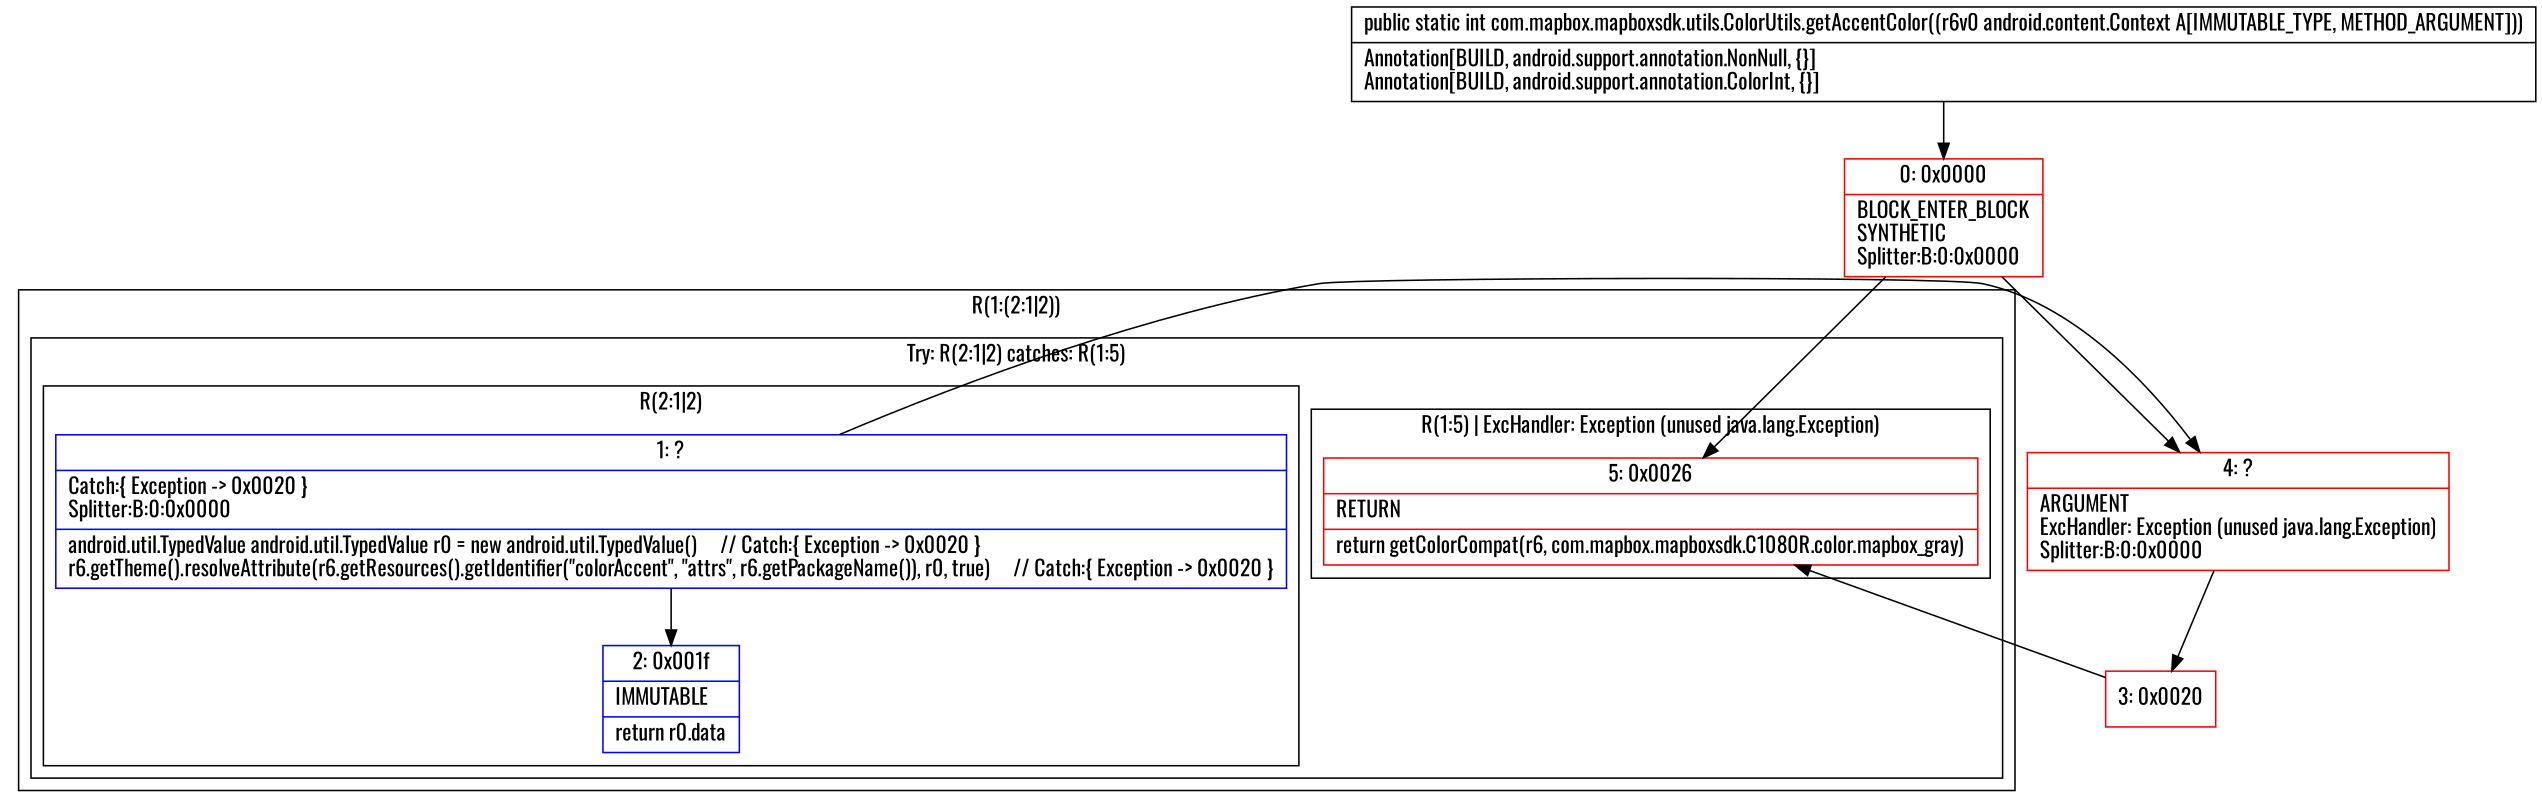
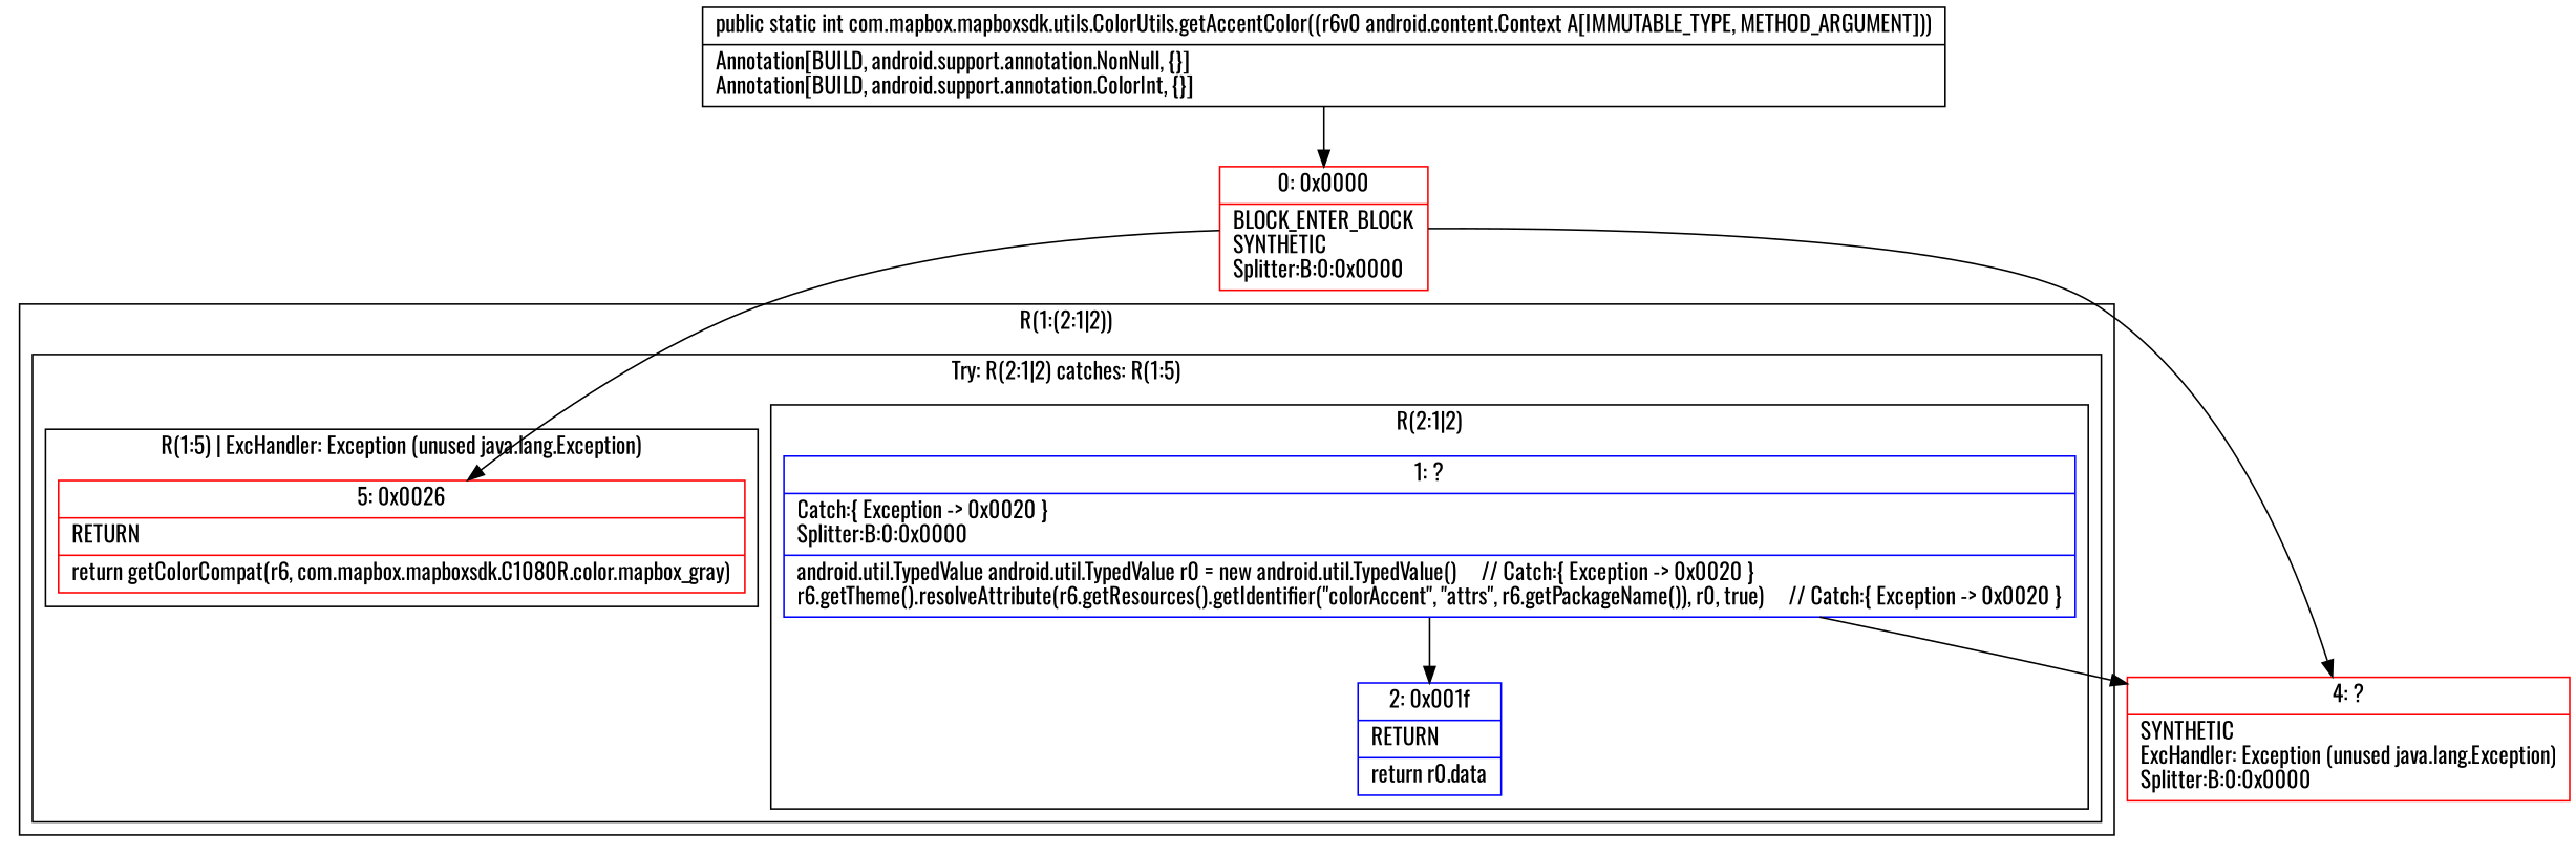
  digraph {
    fontname=Oswald
    node [color=red fontname=Oswald shape=record]
    edge [fontname=Oswald]
    n1 [color=blue label="{1\:\ ?|Catch:\{ Exception \-\> 0x0020 \}\lSplitter:B:0:0x0000\l|android.util.TypedValue android.util.TypedValue r0 = new android.util.TypedValue()     \/\/ Catch:\{ Exception \-\> 0x0020 \}\lr6.getTheme().resolveAttribute(r6.getResources().getIdentifier(\"colorAccent\", \"attrs\", r6.getPackageName()), r0, true)     \/\/ Catch:\{ Exception \-\> 0x0020 \}\l}"]
-   n2 [color=blue label="{2\:\ 0x001f|IMMUTABLE\l|return r0.data\l}"]
+   n2 [color=blue label="{2\:\ 0x001f|RETURN\l|return r0.data\l}"]
    n3 [label="{5\:\ 0x0026|RETURN\l|return getColorCompat(r6, com.mapbox.mapboxsdk.C1080R.color.mapbox_gray)\l}"]
-   n4 [label="{4\:\ ?|ARGUMENT\lExcHandler: Exception (unused java.lang.Exception)\lSplitter:B:0:0x0000\l}"]
-   n5 [label="{3\:\ 0x0020}"]
+   n4 [label="{4\:\ ?|SYNTHETIC\lExcHandler: Exception (unused java.lang.Exception)\lSplitter:B:0:0x0000\l}"]
    n6 [label="{0\:\ 0x0000|BLOCK_ENTER_BLOCK\lSYNTHETIC\lSplitter:B:0:0x0000\l}"]
    n7 [label="{public static int com.mapbox.mapboxsdk.utils.ColorUtils.getAccentColor((r6v0 android.content.Context A[IMMUTABLE_TYPE, METHOD_ARGUMENT]))  | Annotation[BUILD, android.support.annotation.NonNull, \{\}]\lAnnotation[BUILD, android.support.annotation.ColorInt, \{\}]\l}" color=""]
    subgraph cluster_1 {
      label="R(1:(2:1|2))"
      subgraph cluster_2 {
        label="Try: R(2:1|2) catches: R(1:5)"
        subgraph cluster_3 {
          label="R(2:1|2)"
          n1
          n2
        }
        subgraph cluster_4 {
          label="R(1:5) | ExcHandler: Exception (unused java.lang.Exception)\l"
          n3
        }
      }
    }
    subgraph cluster_5 {
      label="R(1:5) | ExcHandler: Exception (unused java.lang.Exception)\l"
    }
    n1 -> n2
    n1 -> n4
-   n4 -> n5
-   n5 -> n3
    n6 -> n3
    n6 -> n4
    n7 -> n6
  }
